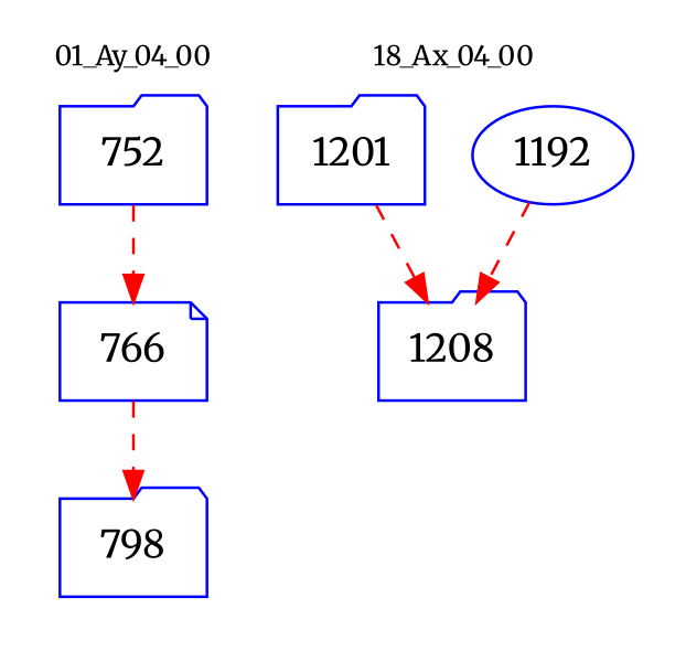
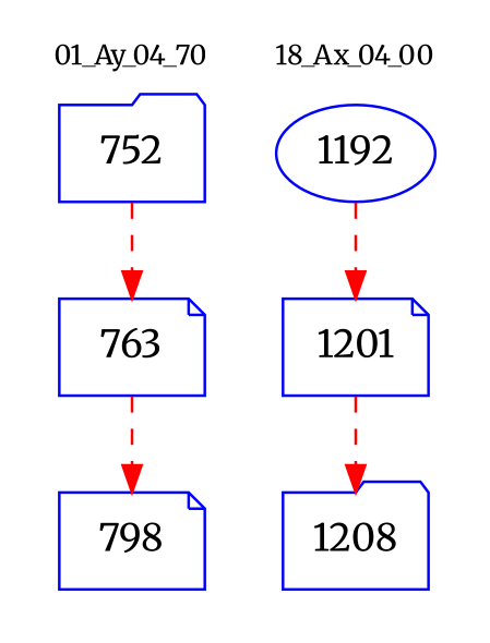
  digraph {
    fontname=Merriweather
    node [color=blue fontname=Merriweather shape=folder]
    edge [color=red fontname=Merriweather style=dashed]
    n1 [label=752]
-   n2 [label=766 shape=note]
-   n3 [label=798]
+   n2 [label=763 shape=note]
+   n3 [label=798 shape=note]
    n4 [label=1192 shape=ellipse]
-   n5 [label=1201]
+   n5 [label=1201 shape=note]
    n6 [label=1208]
    subgraph cluster_1 {
      color=white
      fontsize=10
-     label="01_Ay_04_00"
+     label="01_Ay_04_70"
      n1
      n2
      n3
    }
    subgraph cluster_2 {
      color=white
      fontsize=10
      label="18_Ax_04_00"
      n4
      n5
      n6
    }
    n1 -> n2
    n2 -> n3
-   n4 -> n6
+   n4 -> n5
    n5 -> n6
  }
